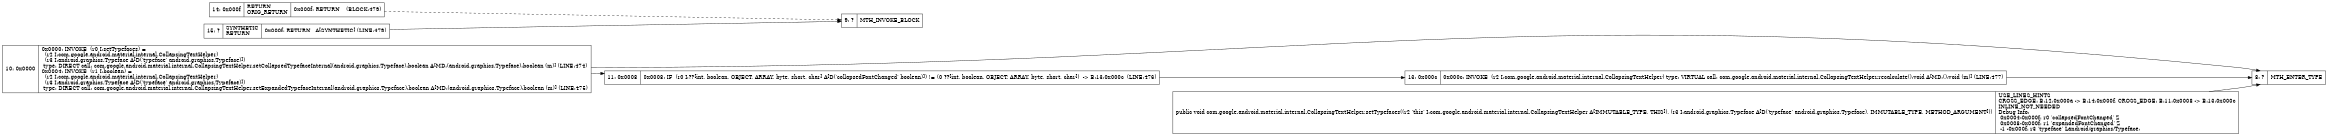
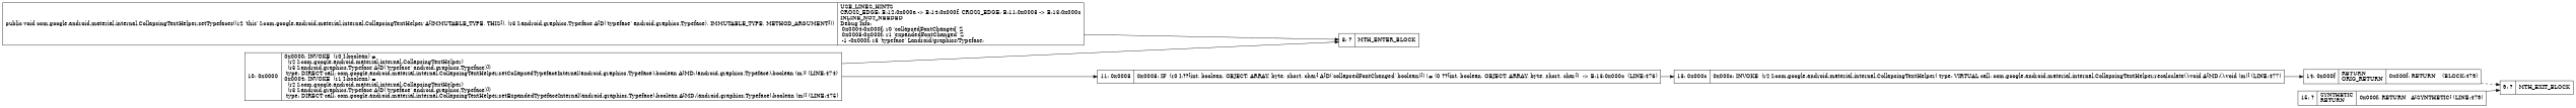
  digraph {
    rankdir=LR
    node [shape=record]
-   n1 [label="{8\:\ ?|MTH_ENTER_TYPE\l}"]
-   n2 [label="{10\:\ 0x0000|0x0000: INVOKE  (r0 I:setTypefaces) = \l  (r2 I:com.google.android.material.internal.CollapsingTextHelper)\l  (r3 I:android.graphics.Typeface A[D('typeface' android.graphics.Typeface)])\l type: DIRECT call: com.google.android.material.internal.CollapsingTextHelper.setCollapsedTypefaceInternal(android.graphics.Typeface):boolean A[MD:(android.graphics.Typeface):boolean (m)] (LINE:474)\l0x0004: INVOKE  (r1 I:boolean) = \l  (r2 I:com.google.android.material.internal.CollapsingTextHelper)\l  (r3 I:android.graphics.Typeface A[D('typeface' android.graphics.Typeface)])\l type: DIRECT call: com.google.android.material.internal.CollapsingTextHelper.setExpandedTypefaceInternal(android.graphics.Typeface):boolean A[MD:(android.graphics.Typeface):boolean (m)] (LINE:475)\l}"]
+   n1 [label="{8\:\ ?|MTH_ENTER_BLOCK\l}"]
+   n2 [label="{10\:\ 0x0000|0x0000: INVOKE  (r0 I:boolean) = \l  (r2 I:com.google.android.material.internal.CollapsingTextHelper)\l  (r3 I:android.graphics.Typeface A[D('typeface' android.graphics.Typeface)])\l type: DIRECT call: com.google.android.material.internal.CollapsingTextHelper.setCollapsedTypefaceInternal(android.graphics.Typeface):boolean A[MD:(android.graphics.Typeface):boolean (m)] (LINE:474)\l0x0004: INVOKE  (r1 I:boolean) = \l  (r2 I:com.google.android.material.internal.CollapsingTextHelper)\l  (r3 I:android.graphics.Typeface A[D('typeface' android.graphics.Typeface)])\l type: DIRECT call: com.google.android.material.internal.CollapsingTextHelper.setExpandedTypefaceInternal(android.graphics.Typeface):boolean A[MD:(android.graphics.Typeface):boolean (m)] (LINE:475)\l}"]
    n3 [label="{11\:\ 0x0008|0x0008: IF  (r0 I:??[int, boolean, OBJECT, ARRAY, byte, short, char] A[D('collapsedFontChanged' boolean)]) != (0 ??[int, boolean, OBJECT, ARRAY, byte, short, char])  \-\> B:13:0x000c  (LINE:476)\l}"]
    n4 [label="{13\:\ 0x000c|0x000c: INVOKE  (r2 I:com.google.android.material.internal.CollapsingTextHelper) type: VIRTUAL call: com.google.android.material.internal.CollapsingTextHelper.recalculate():void A[MD:():void (m)] (LINE:477)\l}"]
    n5 [label="{14\:\ 0x000f|RETURN\lORIG_RETURN\l|0x000f: RETURN    (BLOCK:479)\l}"]
    n6 [label="{15\:\ ?|SYNTHETIC\lRETURN\l|0x000f: RETURN   A[SYNTHETIC] (LINE:479)\l}"]
-   n7 [label="{9\:\ ?|MTH_INVOKE_BLOCK\l}"]
+   n7 [label="{9\:\ ?|MTH_EXIT_BLOCK\l}"]
    n8 [label="{public void com.google.android.material.internal.CollapsingTextHelper.setTypefaces((r2 'this' I:com.google.android.material.internal.CollapsingTextHelper A[IMMUTABLE_TYPE, THIS]), (r3 I:android.graphics.Typeface A[D('typeface' android.graphics.Typeface), IMMUTABLE_TYPE, METHOD_ARGUMENT]))  | USE_LINES_HINTS\lCROSS_EDGE: B:12:0x000a \-\> B:14:0x000f, CROSS_EDGE: B:11:0x0008 \-\> B:13:0x000c\lINLINE_NOT_NEEDED\lDebug Info:\l  0x0004\-0x000f: r0 'collapsedFontChanged' Z\l  0x0008\-0x000f: r1 'expandedFontChanged' Z\l  \-1 \-0x000f: r3 'typeface' Landroid\/graphics\/Typeface;\l}"]
    n2 -> n1
    n2 -> n3
    n3 -> n4
-   n4 -> n1
+   n4 -> n5
    n5 -> n7 [style=dashed]
    n6 -> n7
    n8 -> n1
  }
